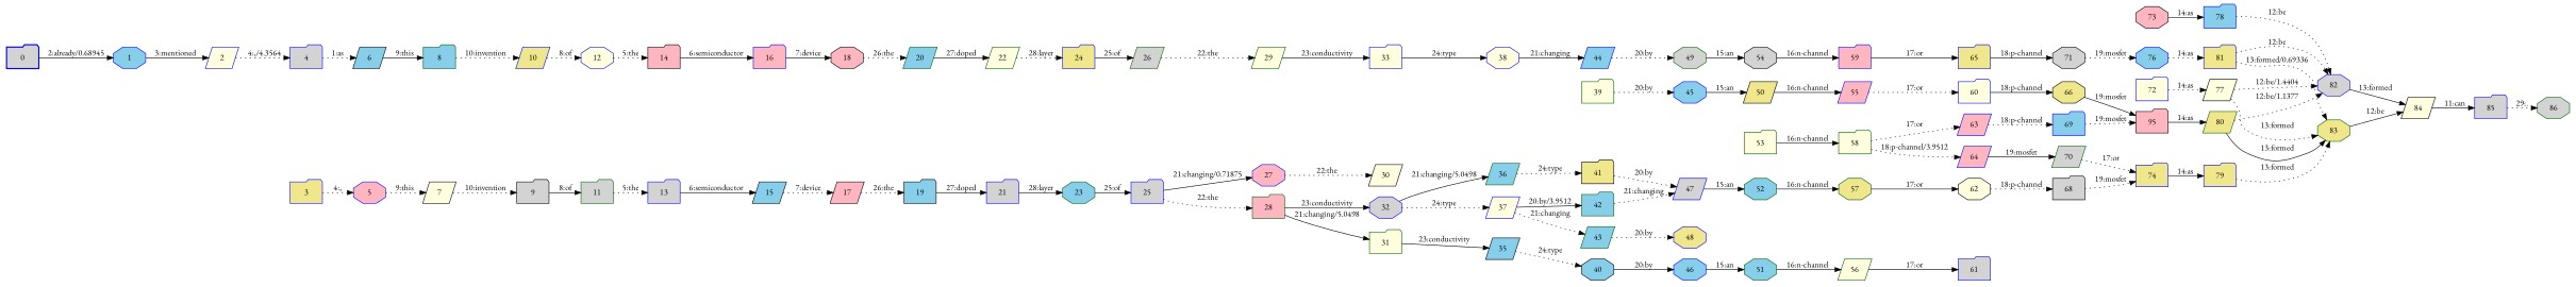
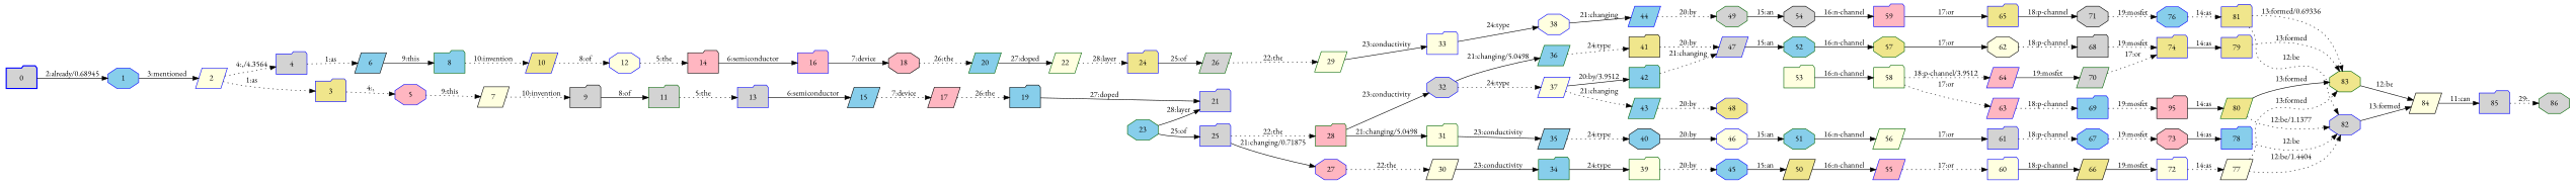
  digraph {
    fontname="EB Garamond"
    nodesep=0.25
    rankdir=LR
    ranksep=0.4
    node [color=blue fillcolor=skyblue fontname="EB Garamond" fontsize=14 shape=folder style="solid,filled"]
    edge [fontname="EB Garamond" fontsize=14 style=solid]
    n1 [fillcolor=lightgrey label=0 style="bold,filled"]
    n2 [label=1 shape=octagon]
    n3 [fillcolor=lightyellow label=2 shape=parallelogram]
    n4 [fillcolor=khaki label=3]
    n5 [fillcolor=lightgrey label=4]
    n6 [fillcolor=lightpink label=5 shape=octagon]
    n7 [color=black label=6 shape=parallelogram]
    n8 [color=black fillcolor=lightyellow label=7 shape=parallelogram]
    n9 [color=darkgreen label=8]
    n10 [color=black fillcolor=lightgrey label=9]
    n11 [fillcolor=khaki label=10 shape=parallelogram]
    n12 [color=darkgreen fillcolor=lightgrey label=11]
    n13 [fillcolor=lightyellow label=12 shape=octagon]
    n14 [fillcolor=lightgrey label=13]
    n15 [color=black fillcolor=lightpink label=14]
    n16 [color=black label=15 shape=parallelogram]
    n17 [fillcolor=lightpink label=16]
    n18 [color=black fillcolor=lightpink label=17 shape=parallelogram]
    n19 [color=black fillcolor=lightpink label=18 shape=octagon]
    n20 [color=black label=19]
    n21 [color=darkgreen label=20 shape=parallelogram]
    n22 [fillcolor=lightgrey label=21]
    n23 [color=darkgreen fillcolor=lightyellow label=22 shape=parallelogram]
    n24 [color=darkgreen label=23 shape=octagon]
    n25 [fillcolor=khaki label=24]
    n26 [fillcolor=lightgrey label=25]
    n27 [color=darkgreen fillcolor=lightgrey label=26 shape=parallelogram]
    n28 [color=darkgreen fillcolor=lightpink label=28]
    n29 [fillcolor=lightpink label=27 shape=octagon]
    n30 [color=darkgreen fillcolor=lightyellow label=29 shape=parallelogram]
    n31 [color=darkgreen fillcolor=lightyellow label=31]
    n32 [fillcolor=lightgrey label=32 shape=octagon]
    n33 [color=black fillcolor=lightyellow label=30 shape=parallelogram]
    n34 [fillcolor=lightyellow label=33]
    n35 [color=black label=35 shape=parallelogram]
    n36 [color=darkgreen label=36 shape=parallelogram]
    n37 [fillcolor=lightyellow label=37 shape=parallelogram]
+   n38 [color=darkgreen label=34]
    n39 [fillcolor=lightyellow label=38 shape=octagon]
    n40 [color=darkgreen fillcolor=lightyellow label=39]
    n41 [color=black label=40 shape=octagon]
    n42 [color=black fillcolor=khaki label=41]
    n43 [color=darkgreen label=42]
    n44 [color=darkgreen label=43 shape=parallelogram]
    n45 [label=44 shape=parallelogram]
    n46 [label=45 shape=octagon]
-   n47 [label=46 shape=octagon]
+   n47 [fillcolor=lightyellow label=46 shape=octagon]
    n48 [fillcolor=lightgrey label=47 shape=parallelogram]
    n49 [fillcolor=khaki label=48 shape=octagon]
    n50 [color=darkgreen fillcolor=lightgrey label=49 shape=octagon]
    n51 [color=black fillcolor=khaki label=50 shape=parallelogram]
    n52 [color=darkgreen label=51 shape=octagon]
    n53 [color=darkgreen label=52 shape=octagon]
    n54 [color=black fillcolor=lightgrey label=54 shape=octagon]
    n55 [fillcolor=lightpink label=55 shape=parallelogram]
    n56 [color=darkgreen fillcolor=lightyellow label=56 shape=parallelogram]
    n57 [color=darkgreen fillcolor=khaki label=57 shape=octagon]
    n58 [color=darkgreen fillcolor=lightyellow label=53]
    n59 [color=darkgreen fillcolor=lightyellow label=58]
    n60 [fillcolor=lightpink label=59]
    n61 [fillcolor=lightyellow label=60]
    n62 [fillcolor=lightgrey label=61]
    n63 [color=black fillcolor=lightyellow label=62 shape=octagon]
    n64 [fillcolor=lightpink label=63 shape=parallelogram]
    n65 [fillcolor=lightpink label=64 shape=parallelogram]
    n66 [fillcolor=khaki label=65]
-   n67 [color=black fillcolor=khaki label=66 shape=octagon]
+   n67 [color=black fillcolor=khaki label=66 shape=parallelogram]
+   n68 [label=67 shape=octagon]
    n69 [color=black fillcolor=lightgrey label=68]
    n70 [label=69]
    n71 [color=darkgreen fillcolor=lightgrey label=70 shape=parallelogram]
    n72 [color=black fillcolor=lightgrey label=71 shape=octagon]
    n73 [fillcolor=lightyellow label=72]
    n74 [color=black fillcolor=lightpink label=73 shape=octagon]
    n75 [fillcolor=khaki label=74]
    n76 [color=black fillcolor=lightpink label=95]
    n77 [label=76 shape=octagon]
    n78 [color=black fillcolor=lightyellow label=77 shape=parallelogram]
    n79 [label=78]
    n80 [fillcolor=khaki label=79]
    n81 [color=darkgreen fillcolor=khaki label=80 shape=parallelogram]
    n82 [fillcolor=khaki label=81]
    n83 [fillcolor=lightgrey label=82 shape=octagon]
    n84 [color=darkgreen fillcolor=khaki label=83 shape=octagon]
    n85 [color=black fillcolor=lightyellow label=84 shape=parallelogram]
    n86 [fillcolor=lightgrey label=85]
    n87 [color=darkgreen fillcolor=lightgrey label=86 shape=octagon]
    n1 -> n2 [label="2:already/0.68945"]
    n2 -> n3 [label="3:mentioned"]
+   n3 -> n4 [label="1:as" style=dotted]
    n3 -> n5 [label="4:,/4.3564" style=dotted]
    n4 -> n6 [label="4:," style=dotted]
    n5 -> n7 [label="1:as" style=dotted]
    n6 -> n8 [label="9:this" style=dotted]
    n7 -> n9 [label="9:this"]
    n8 -> n10 [label="10:invention" style=dotted]
    n9 -> n11 [label="10:invention" style=dotted]
    n10 -> n12 [label="8:of"]
    n11 -> n13 [label="8:of" style=dotted]
    n12 -> n14 [label="5:the" style=dotted]
    n13 -> n15 [label="5:the" style=dotted]
    n14 -> n16 [label="6:semiconductor"]
    n15 -> n17 [label="6:semiconductor"]
    n16 -> n18 [label="7:device" style=dotted]
    n17 -> n19 [label="7:device"]
    n18 -> n20 [label="26:the" style=dotted]
    n19 -> n21 [label="26:the" style=dotted]
    n20 -> n22 [label="27:doped"]
    n21 -> n23 [label="27:doped"]
-   n22 -> n24 [label="28:layer"]
+   n24 -> n22 [label="28:layer"]
    n23 -> n25 [label="28:layer" style=dotted]
    n24 -> n26 [label="25:of"]
    n25 -> n27 [label="25:of"]
    n26 -> n28 [label="22:the" style=dotted]
    n26 -> n29 [label="21:changing/0.71875"]
    n27 -> n30 [label="22:the" style=dotted]
    n28 -> n31 [label="21:changing/5.0498"]
    n28 -> n32 [label="23:conductivity"]
    n29 -> n33 [label="22:the" style=dotted]
    n30 -> n34 [label="23:conductivity"]
    n31 -> n35 [label="23:conductivity"]
    n32 -> n36 [label="21:changing/5.0498"]
    n32 -> n37 [label="24:type" style=dotted]
+   n33 -> n38 [label="23:conductivity"]
    n34 -> n39 [label="24:type"]
    n35 -> n41 [label="24:type" style=dotted]
    n36 -> n42 [label="24:type" style=dotted]
    n37 -> n43 [label="20:by/3.9512"]
    n37 -> n44 [label="21:changing" style=dotted]
+   n38 -> n40 [label="24:type"]
    n39 -> n45 [label="21:changing"]
    n40 -> n46 [label="20:by" style=dotted]
    n41 -> n47 [label="20:by"]
    n42 -> n48 [label="20:by" style=dotted]
    n43 -> n48 [label="21:changing" style=dotted]
    n44 -> n49 [label="20:by" style=dotted]
    n45 -> n50 [label="20:by" style=dotted]
    n46 -> n51 [label="15:an"]
    n47 -> n52 [label="15:an"]
    n48 -> n53 [label="15:an"]
    n50 -> n54 [label="15:an"]
    n51 -> n55 [label="16:n-channel"]
    n52 -> n56 [label="16:n-channel"]
    n53 -> n57 [label="16:n-channel"]
    n54 -> n60 [label="16:n-channel"]
    n55 -> n61 [label="17:or" style=dotted]
    n56 -> n62 [label="17:or"]
    n57 -> n63 [label="17:or"]
    n58 -> n59 [label="16:n-channel"]
    n59 -> n64 [label="17:or" style=dotted]
    n59 -> n65 [label="18:p-channel/3.9512" style=dotted]
    n60 -> n66 [label="17:or"]
    n61 -> n67 [label="18:p-channel"]
+   n62 -> n68 [label="18:p-channel" style=dotted]
    n63 -> n69 [label="18:p-channel" style=dotted]
    n64 -> n70 [label="18:p-channel" style=dotted]
    n65 -> n71 [label="19:mosfet"]
    n66 -> n72 [label="18:p-channel"]
-   n67 -> n76 [label="19:mosfet"]
+   n67 -> n73 [label="19:mosfet"]
+   n68 -> n74 [label="19:mosfet" style=dotted]
    n69 -> n75 [label="19:mosfet" style=dotted]
    n70 -> n76 [label="19:mosfet" style=dotted]
    n71 -> n75 [label="17:or" style=dotted]
    n72 -> n77 [label="19:mosfet" style=dotted]
    n73 -> n78 [label="14:as" style=dotted]
    n74 -> n79 [label="14:as"]
    n75 -> n80 [label="14:as"]
    n76 -> n81 [label="14:as"]
    n77 -> n82 [label="14:as" style=dotted]
    n78 -> n83 [label="12:be/1.4404" style=dotted]
    n78 -> n84 [label="13:formed" style=dotted]
    n79 -> n83 [label="12:be" style=dotted]
    n80 -> n84 [label="13:formed" style=dotted]
    n81 -> n83 [label="12:be/1.1377" style=dotted]
    n81 -> n84 [label="13:formed"]
    n82 -> n83 [label="12:be" style=dotted]
    n82 -> n84 [label="13:formed/0.69336" style=dotted]
    n83 -> n85 [label="13:formed"]
    n84 -> n85 [label="12:be"]
    n85 -> n86 [label="11:can"]
    n86 -> n87 [label="29:." style=dotted]
  }
